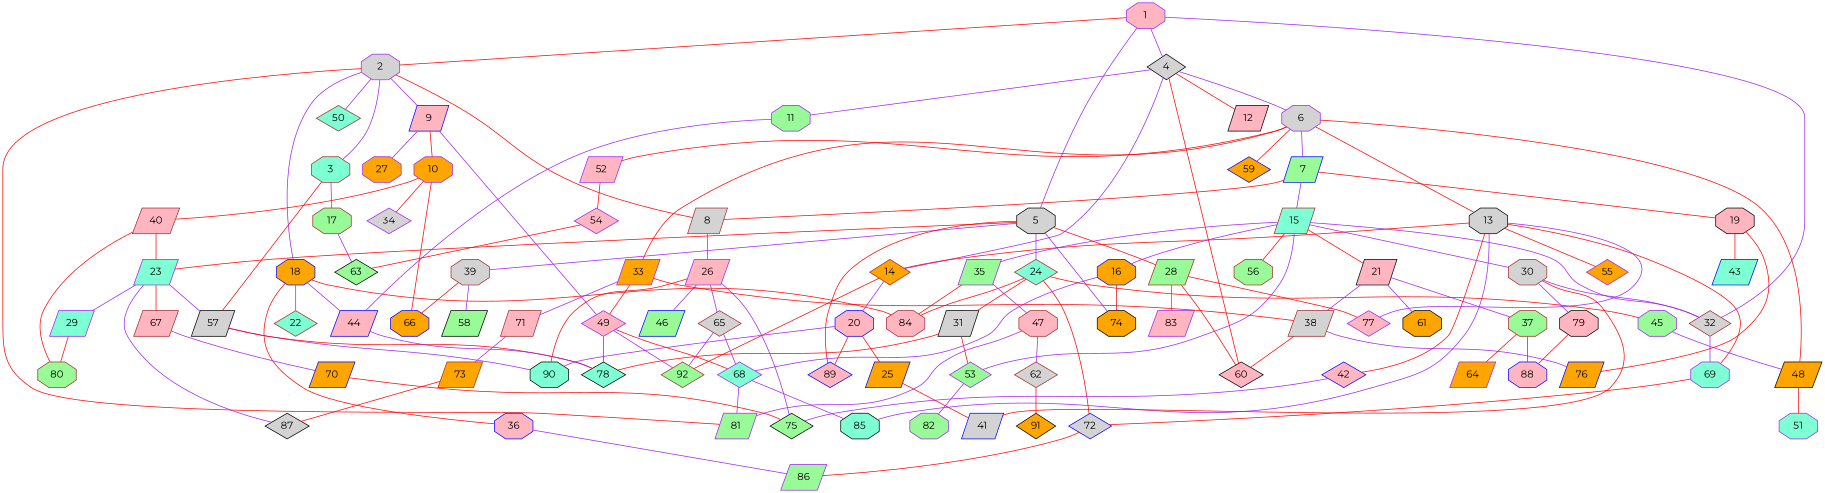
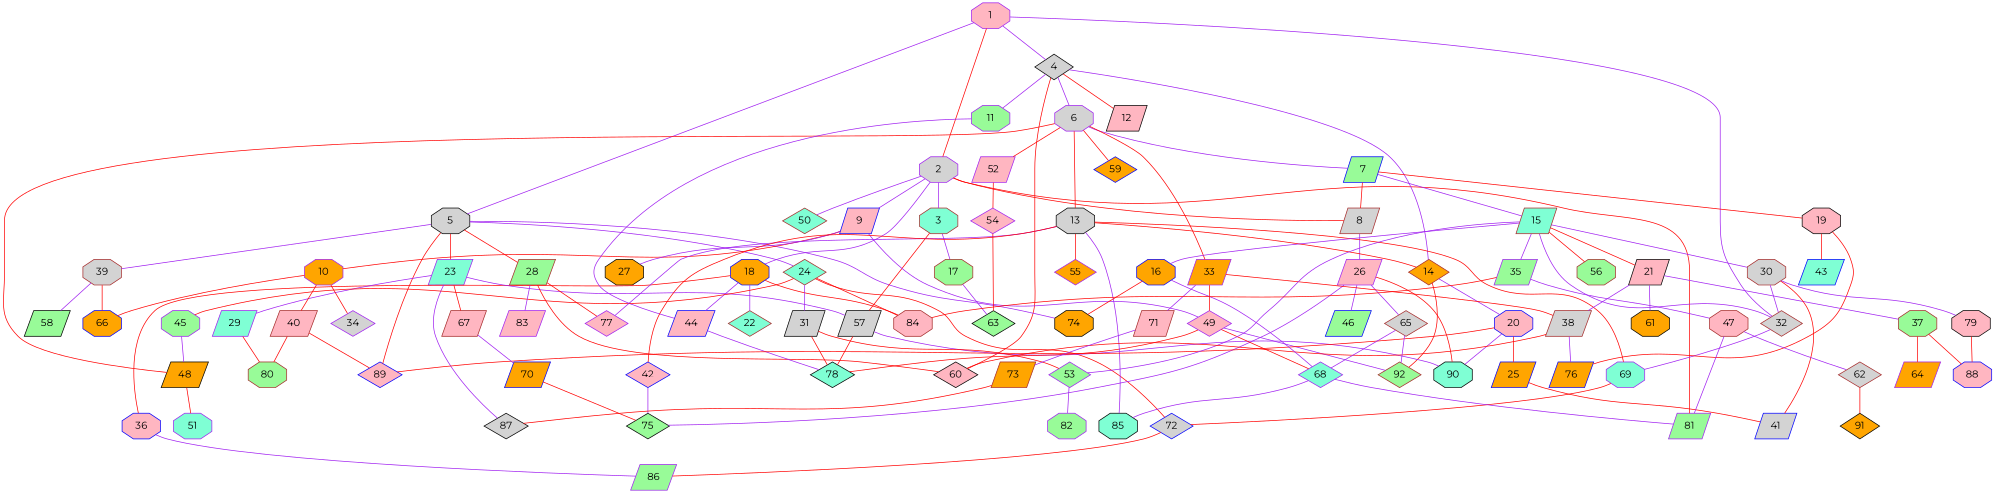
  graph {
    fontname=Montserrat
    node [color=purple fillcolor=lightpink fontname=Montserrat shape=octagon style=filled]
    edge [color=red fontname=Montserrat]
    1
    2 [fillcolor=lightgrey]
    4 [color=black fillcolor=lightgrey shape=diamond]
    5 [color=black fillcolor=lightgrey]
    32 [color=brown fillcolor=lightgrey shape=diamond]
    3 [color=brown fillcolor=aquamarine]
    8 [color=brown fillcolor=lightgrey shape=parallelogram]
    9 [color=blue shape=parallelogram]
    18 [color=blue fillcolor=orange]
    50 [color=brown fillcolor=aquamarine shape=diamond]
    81 [fillcolor=palegreen shape=parallelogram]
    6 [fillcolor=lightgrey]
    11 [fillcolor=palegreen]
    12 [color=black shape=parallelogram]
    14 [color=brown fillcolor=orange shape=diamond]
    60 [color=black shape=diamond]
    23 [fillcolor=aquamarine shape=parallelogram]
    24 [color=brown fillcolor=aquamarine shape=diamond]
    28 [color=brown fillcolor=palegreen shape=parallelogram]
    39 [color=brown fillcolor=lightgrey]
    74 [color=black fillcolor=orange]
    89 [color=blue shape=diamond]
    69 [fillcolor=aquamarine]
    17 [color=brown fillcolor=palegreen]
    57 [color=black fillcolor=lightgrey shape=parallelogram]
    26 [shape=parallelogram]
    10 [fillcolor=orange]
-   27 [fillcolor=orange]
+   27 [color=black fillcolor=orange]
    49 [shape=diamond]
    44 [color=blue shape=parallelogram]
    22 [color=brown fillcolor=aquamarine shape=diamond]
    36 [color=blue]
    84 [color=brown]
    63 [color=black fillcolor=palegreen shape=diamond]
    90 [color=black fillcolor=aquamarine]
    78 [color=black fillcolor=aquamarine shape=diamond]
    7 [color=blue fillcolor=palegreen shape=parallelogram]
    13 [color=black fillcolor=lightgrey]
    33 [fillcolor=orange shape=parallelogram]
    48 [color=black fillcolor=orange shape=parallelogram]
    52 [shape=parallelogram]
    59 [color=blue fillcolor=orange shape=diamond]
    20 [color=blue]
    92 [color=brown fillcolor=palegreen shape=diamond]
    29 [fillcolor=aquamarine shape=parallelogram]
    67 [color=brown shape=parallelogram]
    87 [color=black fillcolor=lightgrey shape=diamond]
    31 [color=black fillcolor=lightgrey shape=parallelogram]
    45 [fillcolor=palegreen]
    72 [color=blue fillcolor=lightgrey shape=diamond]
    77 [shape=diamond]
    83 [shape=parallelogram]
    66 [color=blue fillcolor=orange]
    58 [color=black fillcolor=palegreen shape=parallelogram]
    15 [color=brown fillcolor=aquamarine shape=parallelogram]
    19 [color=black]
    42 [color=blue shape=diamond]
    55 [fillcolor=orange shape=diamond]
    85 [color=black fillcolor=aquamarine]
    38 [color=brown fillcolor=lightgrey shape=parallelogram]
    71 [color=brown shape=parallelogram]
    51 [fillcolor=aquamarine]
    54 [shape=diamond]
    16 [color=blue fillcolor=orange]
    21 [color=black shape=parallelogram]
    30 [color=brown fillcolor=lightgrey]
    35 [fillcolor=palegreen shape=parallelogram]
    53 [fillcolor=palegreen shape=diamond]
    56 [color=brown fillcolor=palegreen]
    43 [color=blue fillcolor=aquamarine shape=parallelogram]
    76 [color=blue fillcolor=orange shape=parallelogram]
    46 [color=blue fillcolor=palegreen shape=parallelogram]
    65 [color=brown fillcolor=lightgrey shape=diamond]
    75 [color=black fillcolor=palegreen shape=diamond]
    34 [fillcolor=lightgrey shape=diamond]
    40 [color=brown shape=parallelogram]
    68 [fillcolor=aquamarine shape=diamond]
    80 [color=brown fillcolor=palegreen]
    25 [color=blue fillcolor=orange shape=parallelogram]
    37 [color=brown fillcolor=palegreen]
    61 [color=black fillcolor=orange]
    41 [color=blue fillcolor=lightgrey shape=parallelogram]
    79 [color=black]
    47 [color=brown]
    82 [fillcolor=palegreen]
    86 [fillcolor=palegreen shape=parallelogram]
    64 [fillcolor=orange shape=parallelogram]
    88 [color=blue]
    70 [color=blue fillcolor=orange shape=parallelogram]
    73 [color=brown fillcolor=orange shape=parallelogram]
    62 [color=brown fillcolor=lightgrey shape=diamond]
    91 [color=black fillcolor=orange shape=diamond]
    1 -- 2
    1 -- 4 [color=purple]
    1 -- 5 [color=purple]
    1 -- 32 [color=purple]
    2 -- 3 [color=purple]
    2 -- 8
    2 -- 9 [color=purple]
    2 -- 18 [color=purple]
    2 -- 50 [color=purple]
    2 -- 81
    4 -- 6 [color=purple]
    4 -- 11 [color=purple]
    4 -- 12
    4 -- 14 [color=purple]
    4 -- 60
    5 -- 23
    5 -- 24 [color=purple]
    5 -- 28
    5 -- 39 [color=purple]
    5 -- 74 [color=purple]
    5 -- 89
    32 -- 69 [color=purple]
    3 -- 17 [color=purple]
    3 -- 57
    8 -- 26 [color=purple]
    9 -- 10
    9 -- 27 [color=purple]
    9 -- 49 [color=purple]
    18 -- 44 [color=purple]
    18 -- 22 [color=purple]
    18 -- 36
    18 -- 84
    6 -- 7 [color=purple]
    6 -- 13
    6 -- 33
    6 -- 48
    6 -- 52
    6 -- 59
    11 -- 44 [color=purple]
    14 -- 20 [color=purple]
    14 -- 92
    23 -- 57 [color=purple]
    23 -- 29 [color=purple]
    23 -- 67
    23 -- 87 [color=purple]
    24 -- 84
-   24 -- 31
+   24 -- 31 [color=purple]
    24 -- 45
    24 -- 72
    28 -- 60
    28 -- 77
    28 -- 83 [color=purple]
    39 -- 66
    39 -- 58 [color=purple]
    69 -- 72
    17 -- 63 [color=purple]
    57 -- 90 [color=purple]
    57 -- 78
    26 -- 90
    26 -- 46 [color=purple]
    26 -- 65 [color=purple]
    26 -- 75 [color=purple]
    10 -- 66
    10 -- 34
    10 -- 40
    49 -- 78
    49 -- 92 [color=purple]
    49 -- 68
    44 -- 78 [color=purple]
    36 -- 86 [color=purple]
    7 -- 8
    7 -- 15 [color=purple]
    7 -- 19
    13 -- 14
    13 -- 69
    13 -- 77 [color=purple]
    13 -- 42
    13 -- 55
    13 -- 85 [color=purple]
    33 -- 49
    33 -- 38
    33 -- 71 [color=purple]
    48 -- 51
    52 -- 54
    20 -- 89
    20 -- 90 [color=purple]
    20 -- 25
    29 -- 80
    67 -- 70 [color=purple]
    31 -- 78
    31 -- 53
    45 -- 48 [color=purple]
    72 -- 86
    15 -- 32 [color=purple]
    15 -- 16 [color=purple]
    15 -- 21
    15 -- 30 [color=purple]
    15 -- 35 [color=purple]
    15 -- 53 [color=purple]
    15 -- 56
    19 -- 43
    19 -- 76
    42 -- 75 [color=purple]
    38 -- 60
    38 -- 76 [color=purple]
    71 -- 73 [color=purple]
    54 -- 63
    16 -- 74
    16 -- 68 [color=purple]
    21 -- 38 [color=purple]
    21 -- 37 [color=purple]
    21 -- 61 [color=purple]
    30 -- 32 [color=purple]
    30 -- 41
    30 -- 79 [color=purple]
    35 -- 84
    35 -- 47 [color=purple]
    53 -- 82 [color=purple]
    65 -- 92 [color=purple]
    65 -- 68 [color=purple]
-   40 -- 23
+   40 -- 89
    40 -- 80
    68 -- 81 [color=purple]
    68 -- 85 [color=purple]
    25 -- 41
    37 -- 64
    37 -- 88
    79 -- 88
    47 -- 81 [color=purple]
    47 -- 62 [color=purple]
    70 -- 75
    73 -- 87
    62 -- 91
  }
